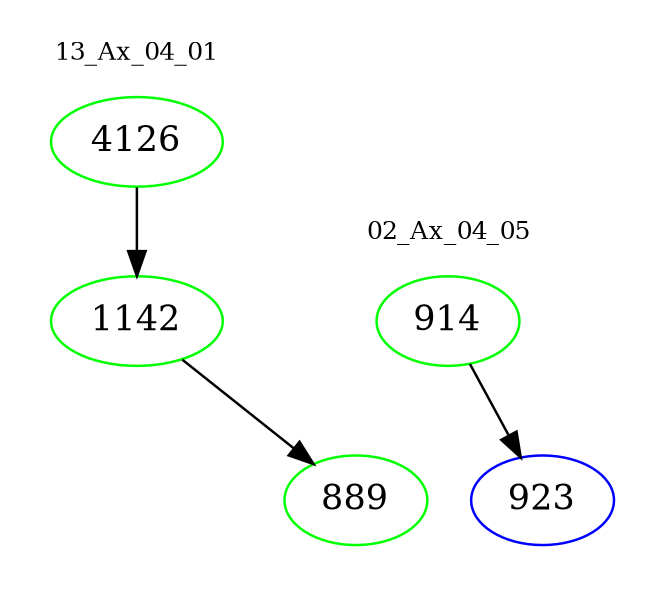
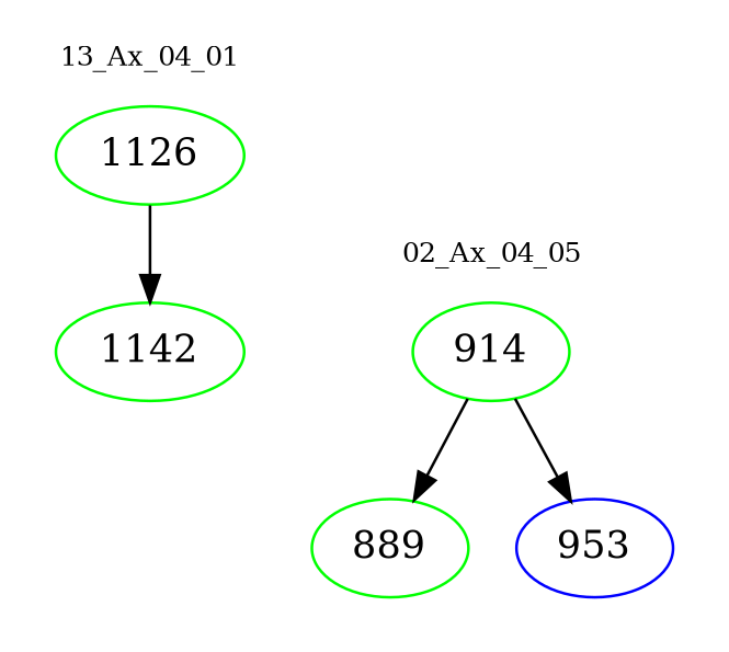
  digraph {
    node [color=green]
    edge [color=black]
-   n1 [label=4126]
+   n1 [label=1126]
    n2 [label=1142]
    n3 [label=914]
    n4 [label=889]
-   n5 [color=blue label=923]
+   n5 [color=blue label=953]
    subgraph cluster_1 {
      color=white
      fontsize=10
      label="13_Ax_04_01"
      n1
      n2
    }
    subgraph cluster_2 {
      color=white
      fontsize=10
      label="02_Ax_04_05"
      n3
      n4
      n5
    }
    n1 -> n2
-   n2 -> n4
+   n3 -> n4
    n3 -> n5
  }
